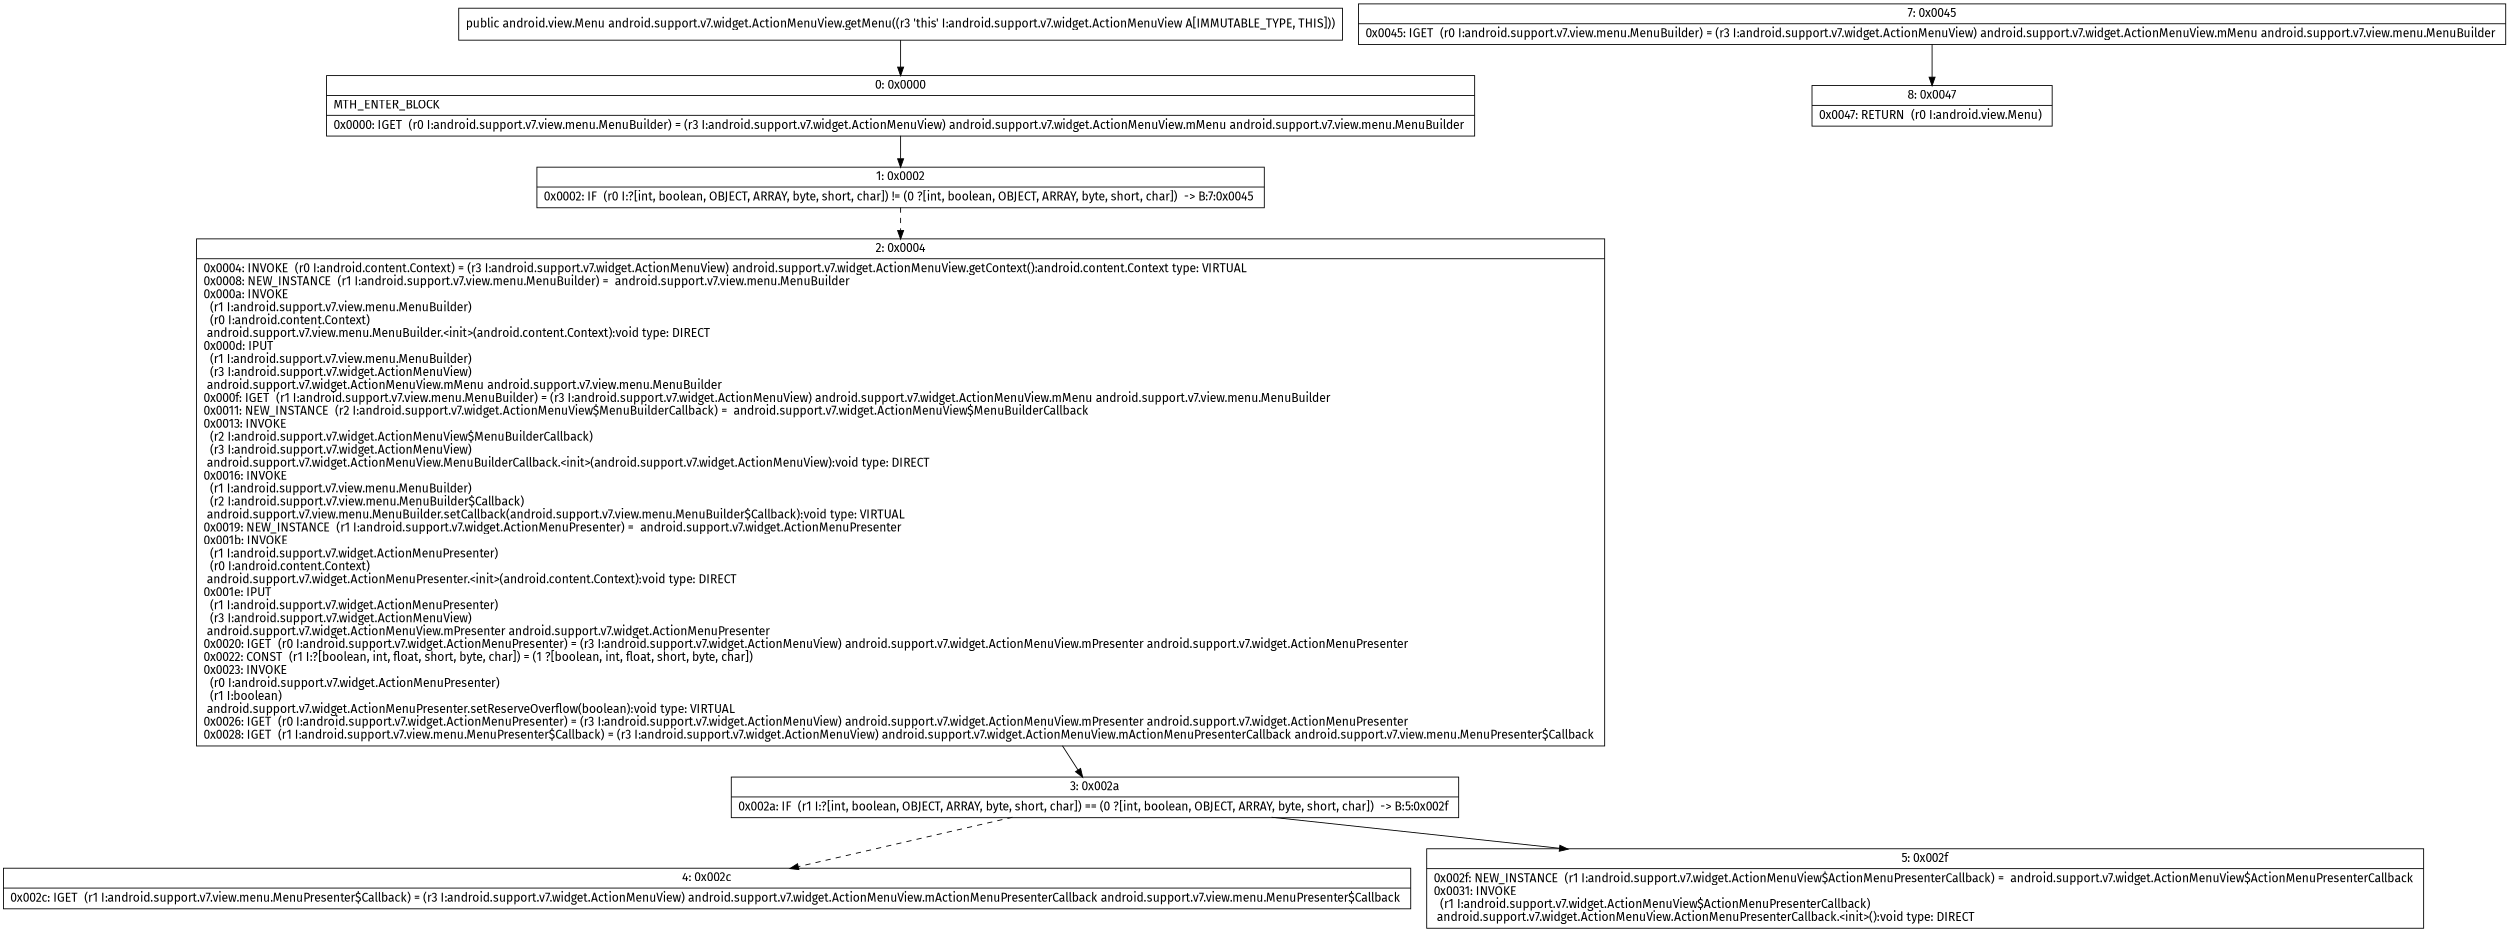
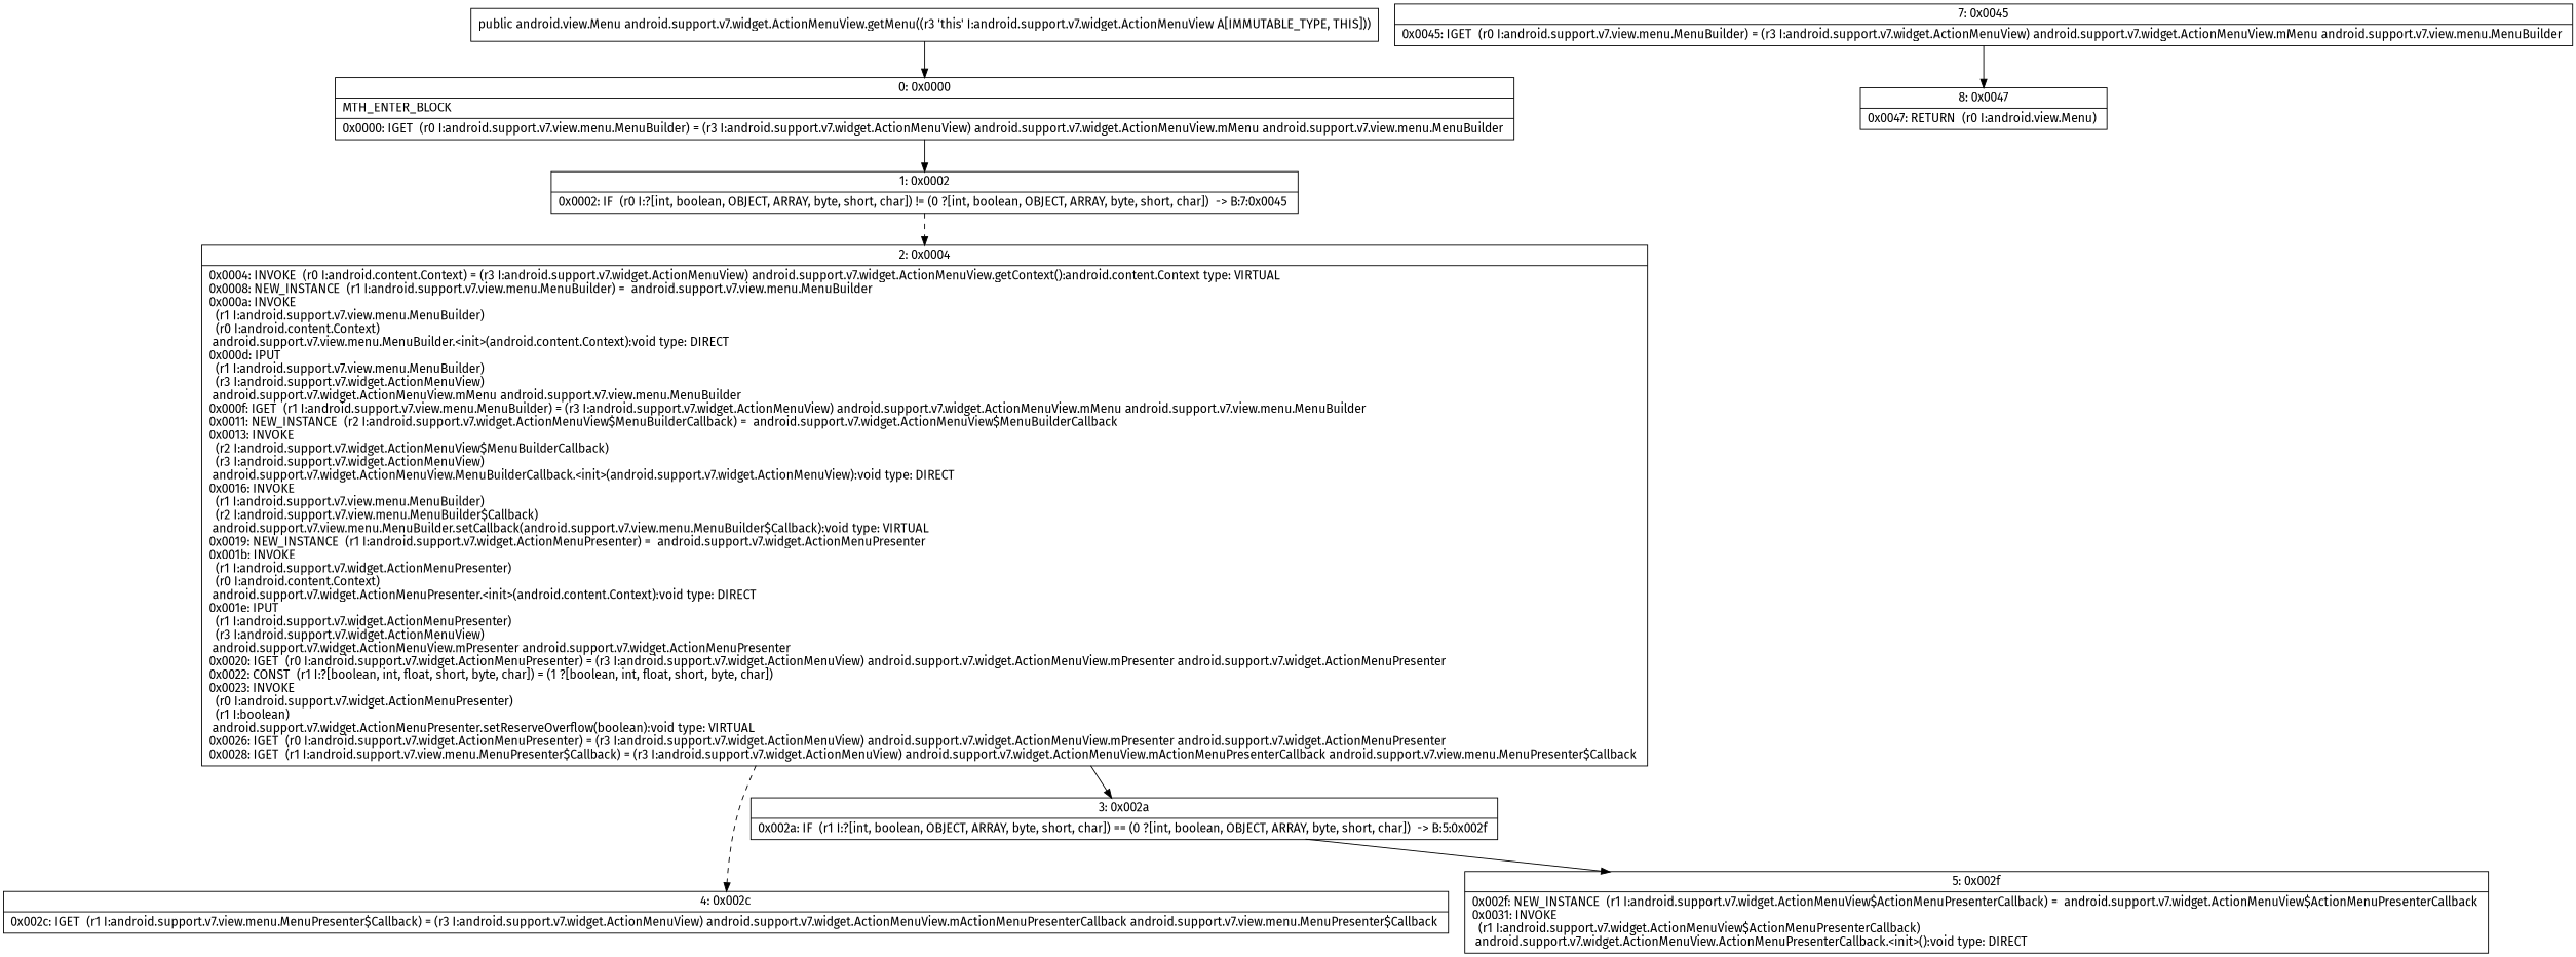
  digraph {
    fontname="Fira Sans"
    node [fontname="Fira Sans" shape=record]
    edge [fontname="Fira Sans"]
    n1 [label="{0\:\ 0x0000|MTH_ENTER_BLOCK\l|0x0000: IGET  (r0 I:android.support.v7.view.menu.MenuBuilder) = (r3 I:android.support.v7.widget.ActionMenuView) android.support.v7.widget.ActionMenuView.mMenu android.support.v7.view.menu.MenuBuilder \l}"]
    n2 [label="{1\:\ 0x0002|0x0002: IF  (r0 I:?[int, boolean, OBJECT, ARRAY, byte, short, char]) != (0 ?[int, boolean, OBJECT, ARRAY, byte, short, char])  \-\> B:7:0x0045 \l}"]
    n3 [label="{2\:\ 0x0004|0x0004: INVOKE  (r0 I:android.content.Context) = (r3 I:android.support.v7.widget.ActionMenuView) android.support.v7.widget.ActionMenuView.getContext():android.content.Context type: VIRTUAL \l0x0008: NEW_INSTANCE  (r1 I:android.support.v7.view.menu.MenuBuilder) =  android.support.v7.view.menu.MenuBuilder \l0x000a: INVOKE  \l  (r1 I:android.support.v7.view.menu.MenuBuilder)\l  (r0 I:android.content.Context)\l android.support.v7.view.menu.MenuBuilder.\<init\>(android.content.Context):void type: DIRECT \l0x000d: IPUT  \l  (r1 I:android.support.v7.view.menu.MenuBuilder)\l  (r3 I:android.support.v7.widget.ActionMenuView)\l android.support.v7.widget.ActionMenuView.mMenu android.support.v7.view.menu.MenuBuilder \l0x000f: IGET  (r1 I:android.support.v7.view.menu.MenuBuilder) = (r3 I:android.support.v7.widget.ActionMenuView) android.support.v7.widget.ActionMenuView.mMenu android.support.v7.view.menu.MenuBuilder \l0x0011: NEW_INSTANCE  (r2 I:android.support.v7.widget.ActionMenuView$MenuBuilderCallback) =  android.support.v7.widget.ActionMenuView$MenuBuilderCallback \l0x0013: INVOKE  \l  (r2 I:android.support.v7.widget.ActionMenuView$MenuBuilderCallback)\l  (r3 I:android.support.v7.widget.ActionMenuView)\l android.support.v7.widget.ActionMenuView.MenuBuilderCallback.\<init\>(android.support.v7.widget.ActionMenuView):void type: DIRECT \l0x0016: INVOKE  \l  (r1 I:android.support.v7.view.menu.MenuBuilder)\l  (r2 I:android.support.v7.view.menu.MenuBuilder$Callback)\l android.support.v7.view.menu.MenuBuilder.setCallback(android.support.v7.view.menu.MenuBuilder$Callback):void type: VIRTUAL \l0x0019: NEW_INSTANCE  (r1 I:android.support.v7.widget.ActionMenuPresenter) =  android.support.v7.widget.ActionMenuPresenter \l0x001b: INVOKE  \l  (r1 I:android.support.v7.widget.ActionMenuPresenter)\l  (r0 I:android.content.Context)\l android.support.v7.widget.ActionMenuPresenter.\<init\>(android.content.Context):void type: DIRECT \l0x001e: IPUT  \l  (r1 I:android.support.v7.widget.ActionMenuPresenter)\l  (r3 I:android.support.v7.widget.ActionMenuView)\l android.support.v7.widget.ActionMenuView.mPresenter android.support.v7.widget.ActionMenuPresenter \l0x0020: IGET  (r0 I:android.support.v7.widget.ActionMenuPresenter) = (r3 I:android.support.v7.widget.ActionMenuView) android.support.v7.widget.ActionMenuView.mPresenter android.support.v7.widget.ActionMenuPresenter \l0x0022: CONST  (r1 I:?[boolean, int, float, short, byte, char]) = (1 ?[boolean, int, float, short, byte, char]) \l0x0023: INVOKE  \l  (r0 I:android.support.v7.widget.ActionMenuPresenter)\l  (r1 I:boolean)\l android.support.v7.widget.ActionMenuPresenter.setReserveOverflow(boolean):void type: VIRTUAL \l0x0026: IGET  (r0 I:android.support.v7.widget.ActionMenuPresenter) = (r3 I:android.support.v7.widget.ActionMenuView) android.support.v7.widget.ActionMenuView.mPresenter android.support.v7.widget.ActionMenuPresenter \l0x0028: IGET  (r1 I:android.support.v7.view.menu.MenuPresenter$Callback) = (r3 I:android.support.v7.widget.ActionMenuView) android.support.v7.widget.ActionMenuView.mActionMenuPresenterCallback android.support.v7.view.menu.MenuPresenter$Callback \l}"]
    n4 [label="{3\:\ 0x002a|0x002a: IF  (r1 I:?[int, boolean, OBJECT, ARRAY, byte, short, char]) == (0 ?[int, boolean, OBJECT, ARRAY, byte, short, char])  \-\> B:5:0x002f \l}"]
    n5 [label="{7\:\ 0x0045|0x0045: IGET  (r0 I:android.support.v7.view.menu.MenuBuilder) = (r3 I:android.support.v7.widget.ActionMenuView) android.support.v7.widget.ActionMenuView.mMenu android.support.v7.view.menu.MenuBuilder \l}"]
    n6 [label="{8\:\ 0x0047|0x0047: RETURN  (r0 I:android.view.Menu) \l}"]
    n7 [label="{4\:\ 0x002c|0x002c: IGET  (r1 I:android.support.v7.view.menu.MenuPresenter$Callback) = (r3 I:android.support.v7.widget.ActionMenuView) android.support.v7.widget.ActionMenuView.mActionMenuPresenterCallback android.support.v7.view.menu.MenuPresenter$Callback \l}"]
    n8 [label="{5\:\ 0x002f|0x002f: NEW_INSTANCE  (r1 I:android.support.v7.widget.ActionMenuView$ActionMenuPresenterCallback) =  android.support.v7.widget.ActionMenuView$ActionMenuPresenterCallback \l0x0031: INVOKE  \l  (r1 I:android.support.v7.widget.ActionMenuView$ActionMenuPresenterCallback)\l android.support.v7.widget.ActionMenuView.ActionMenuPresenterCallback.\<init\>():void type: DIRECT \l}"]
    n9 [label="{public android.view.Menu android.support.v7.widget.ActionMenuView.getMenu((r3 'this' I:android.support.v7.widget.ActionMenuView A[IMMUTABLE_TYPE, THIS])) }"]
    n1 -> n2
    n2 -> n3 [style=dashed]
    n3 -> n4
-   n4 -> n7 [style=dashed]
+   n3 -> n7 [style=dashed]
    n4 -> n8
    n5 -> n6
    n9 -> n1
  }
